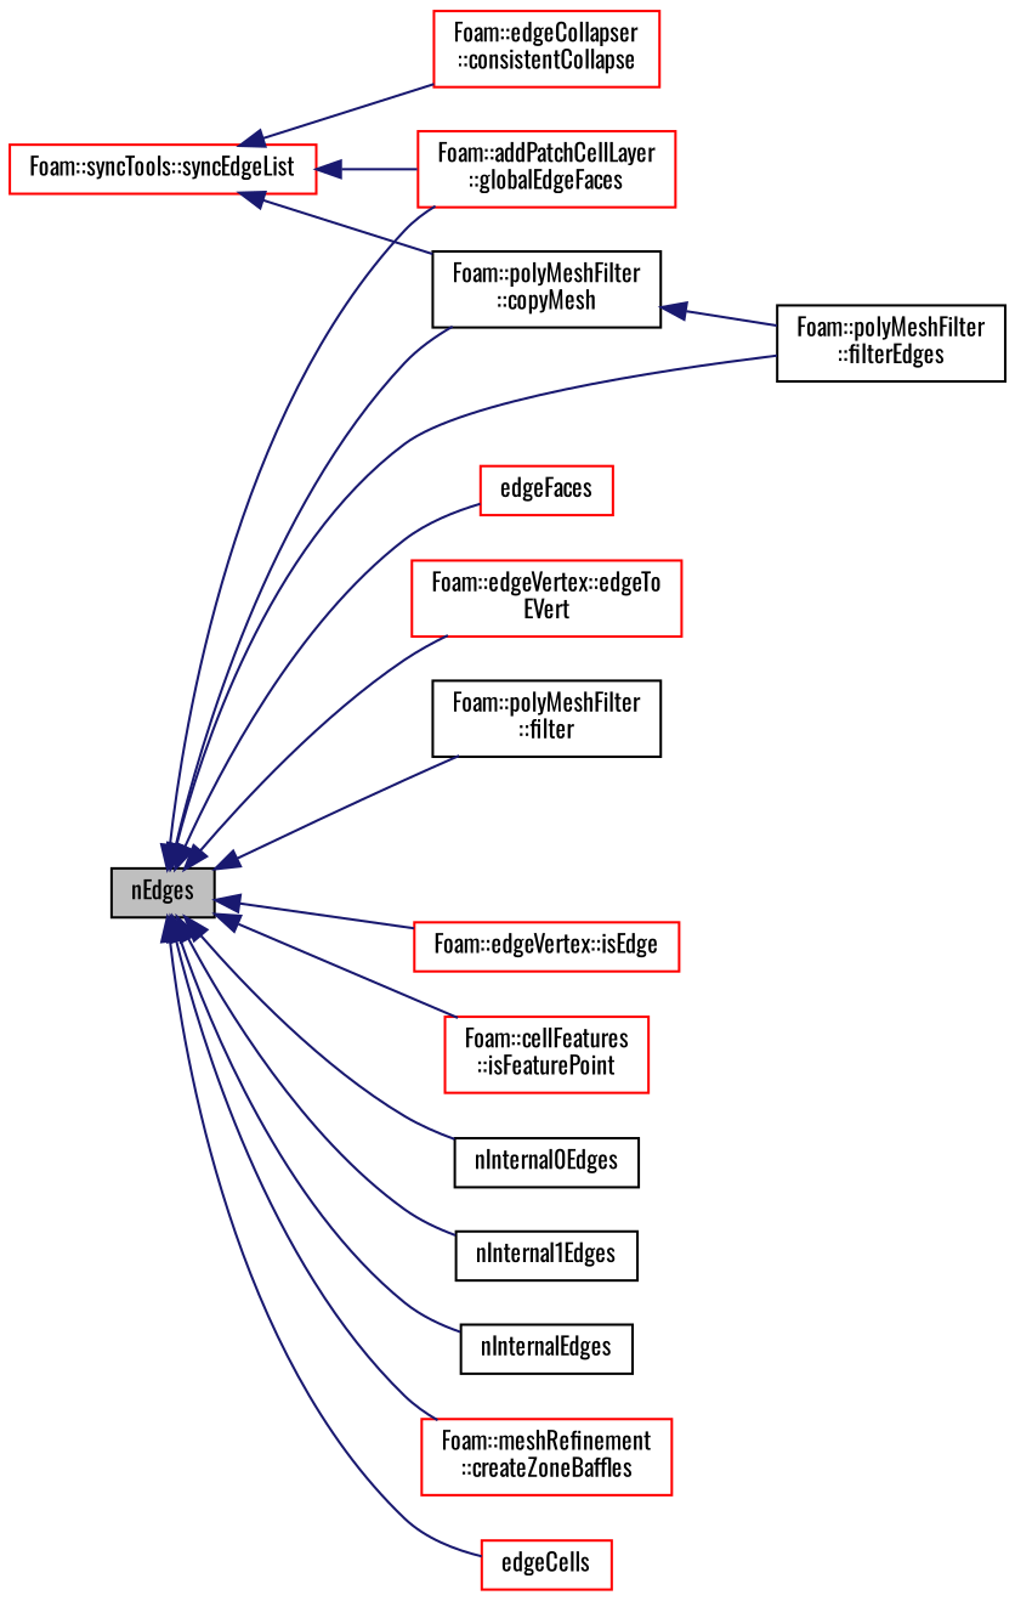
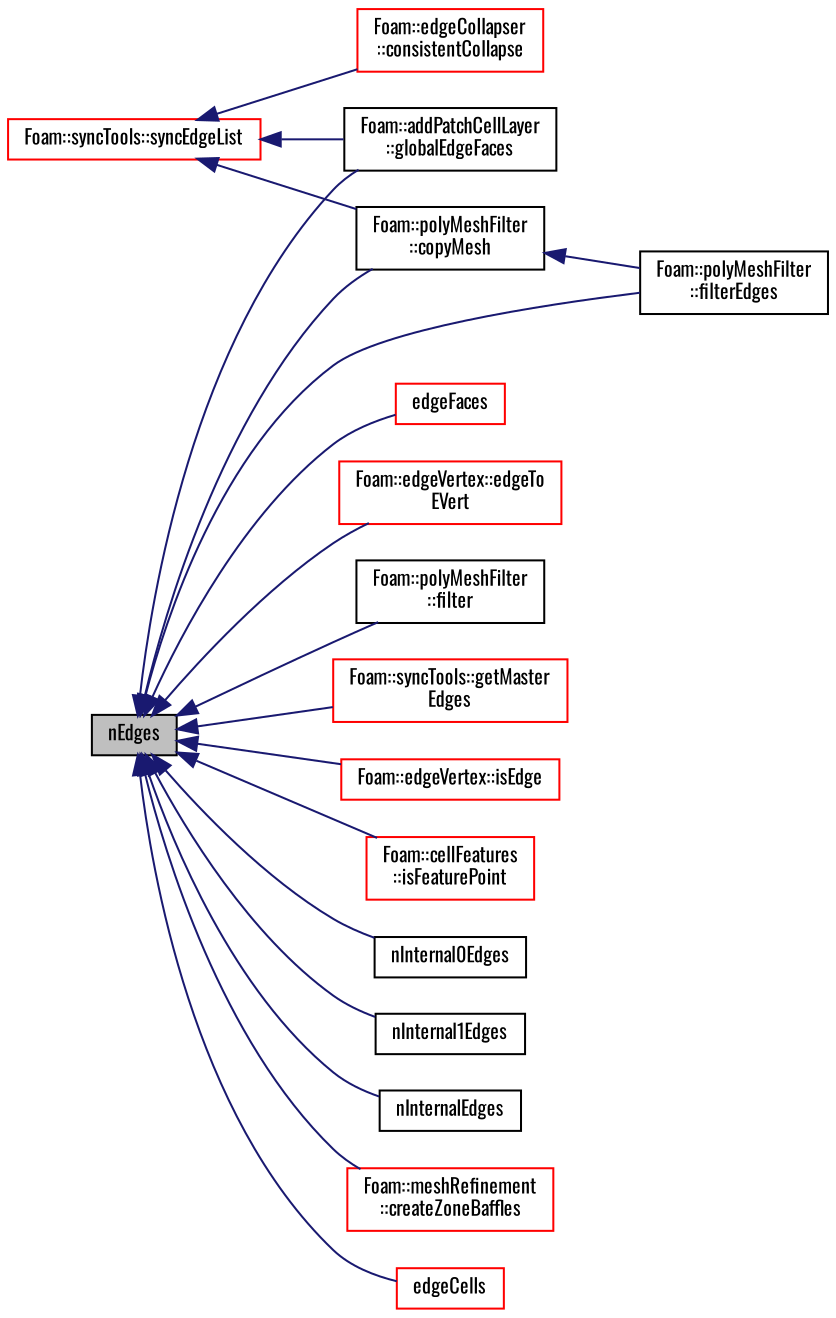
  digraph {
    fontname=Oswald
    rankdir=LR
    node [color=red fontname=Oswald fontsize=10 shape=record]
    edge [color=midnightblue dir=back fontname=Oswald fontsize=10 labelfontname=FreeSans labelfontsize=10 style=solid]
    n1 [color=black fillcolor=grey75 fontcolor=black height=0.2 label=nEdges style=filled width=0.4]
    n2 [color=black height=0.2 label="Foam::polyMeshFilter\l::copyMesh" width=0.4]
    n3 [color=black height=0.2 label="Foam::polyMeshFilter\l::filterEdges" width=0.4]
    n4 [height=0.2 label="Foam::meshRefinement\l::createZoneBaffles" width=0.4]
    n5 [height=0.2 label=edgeCells width=0.4]
    n6 [height=0.2 label=edgeFaces width=0.4]
    n7 [height=0.2 label="Foam::edgeVertex::edgeTo\lEVert" width=0.4]
    n8 [color=black height=0.2 label="Foam::polyMeshFilter\l::filter" width=0.4]
-   n10 [height=0.2 label="Foam::addPatchCellLayer\l::globalEdgeFaces" width=0.4]
+   n9 [height=0.2 label="Foam::syncTools::getMaster\lEdges" width=0.4]
+   n10 [color=black height=0.2 label="Foam::addPatchCellLayer\l::globalEdgeFaces" width=0.4]
    n11 [height=0.2 label="Foam::edgeVertex::isEdge" width=0.4]
    n12 [height=0.2 label="Foam::cellFeatures\l::isFeaturePoint" width=0.4]
    n13 [color=black height=0.2 label=nInternal0Edges width=0.4]
    n14 [color=black height=0.2 label=nInternal1Edges width=0.4]
    n15 [color=black height=0.2 label=nInternalEdges width=0.4]
    n16 [height=0.2 label="Foam::edgeCollapser\l::consistentCollapse" width=0.4]
    n17 [height=0.2 label="Foam::syncTools::syncEdgeList" width=0.4]
    n1 -> n2
    n1 -> n3
    n1 -> n4
    n1 -> n5
    n1 -> n6
    n1 -> n7
    n1 -> n8
+   n1 -> n9
    n1 -> n10
    n1 -> n11
    n1 -> n12
    n1 -> n13
    n1 -> n14
    n1 -> n15
    n2 -> n3
    n17 -> n2
    n17 -> n10
    n17 -> n16
  }
